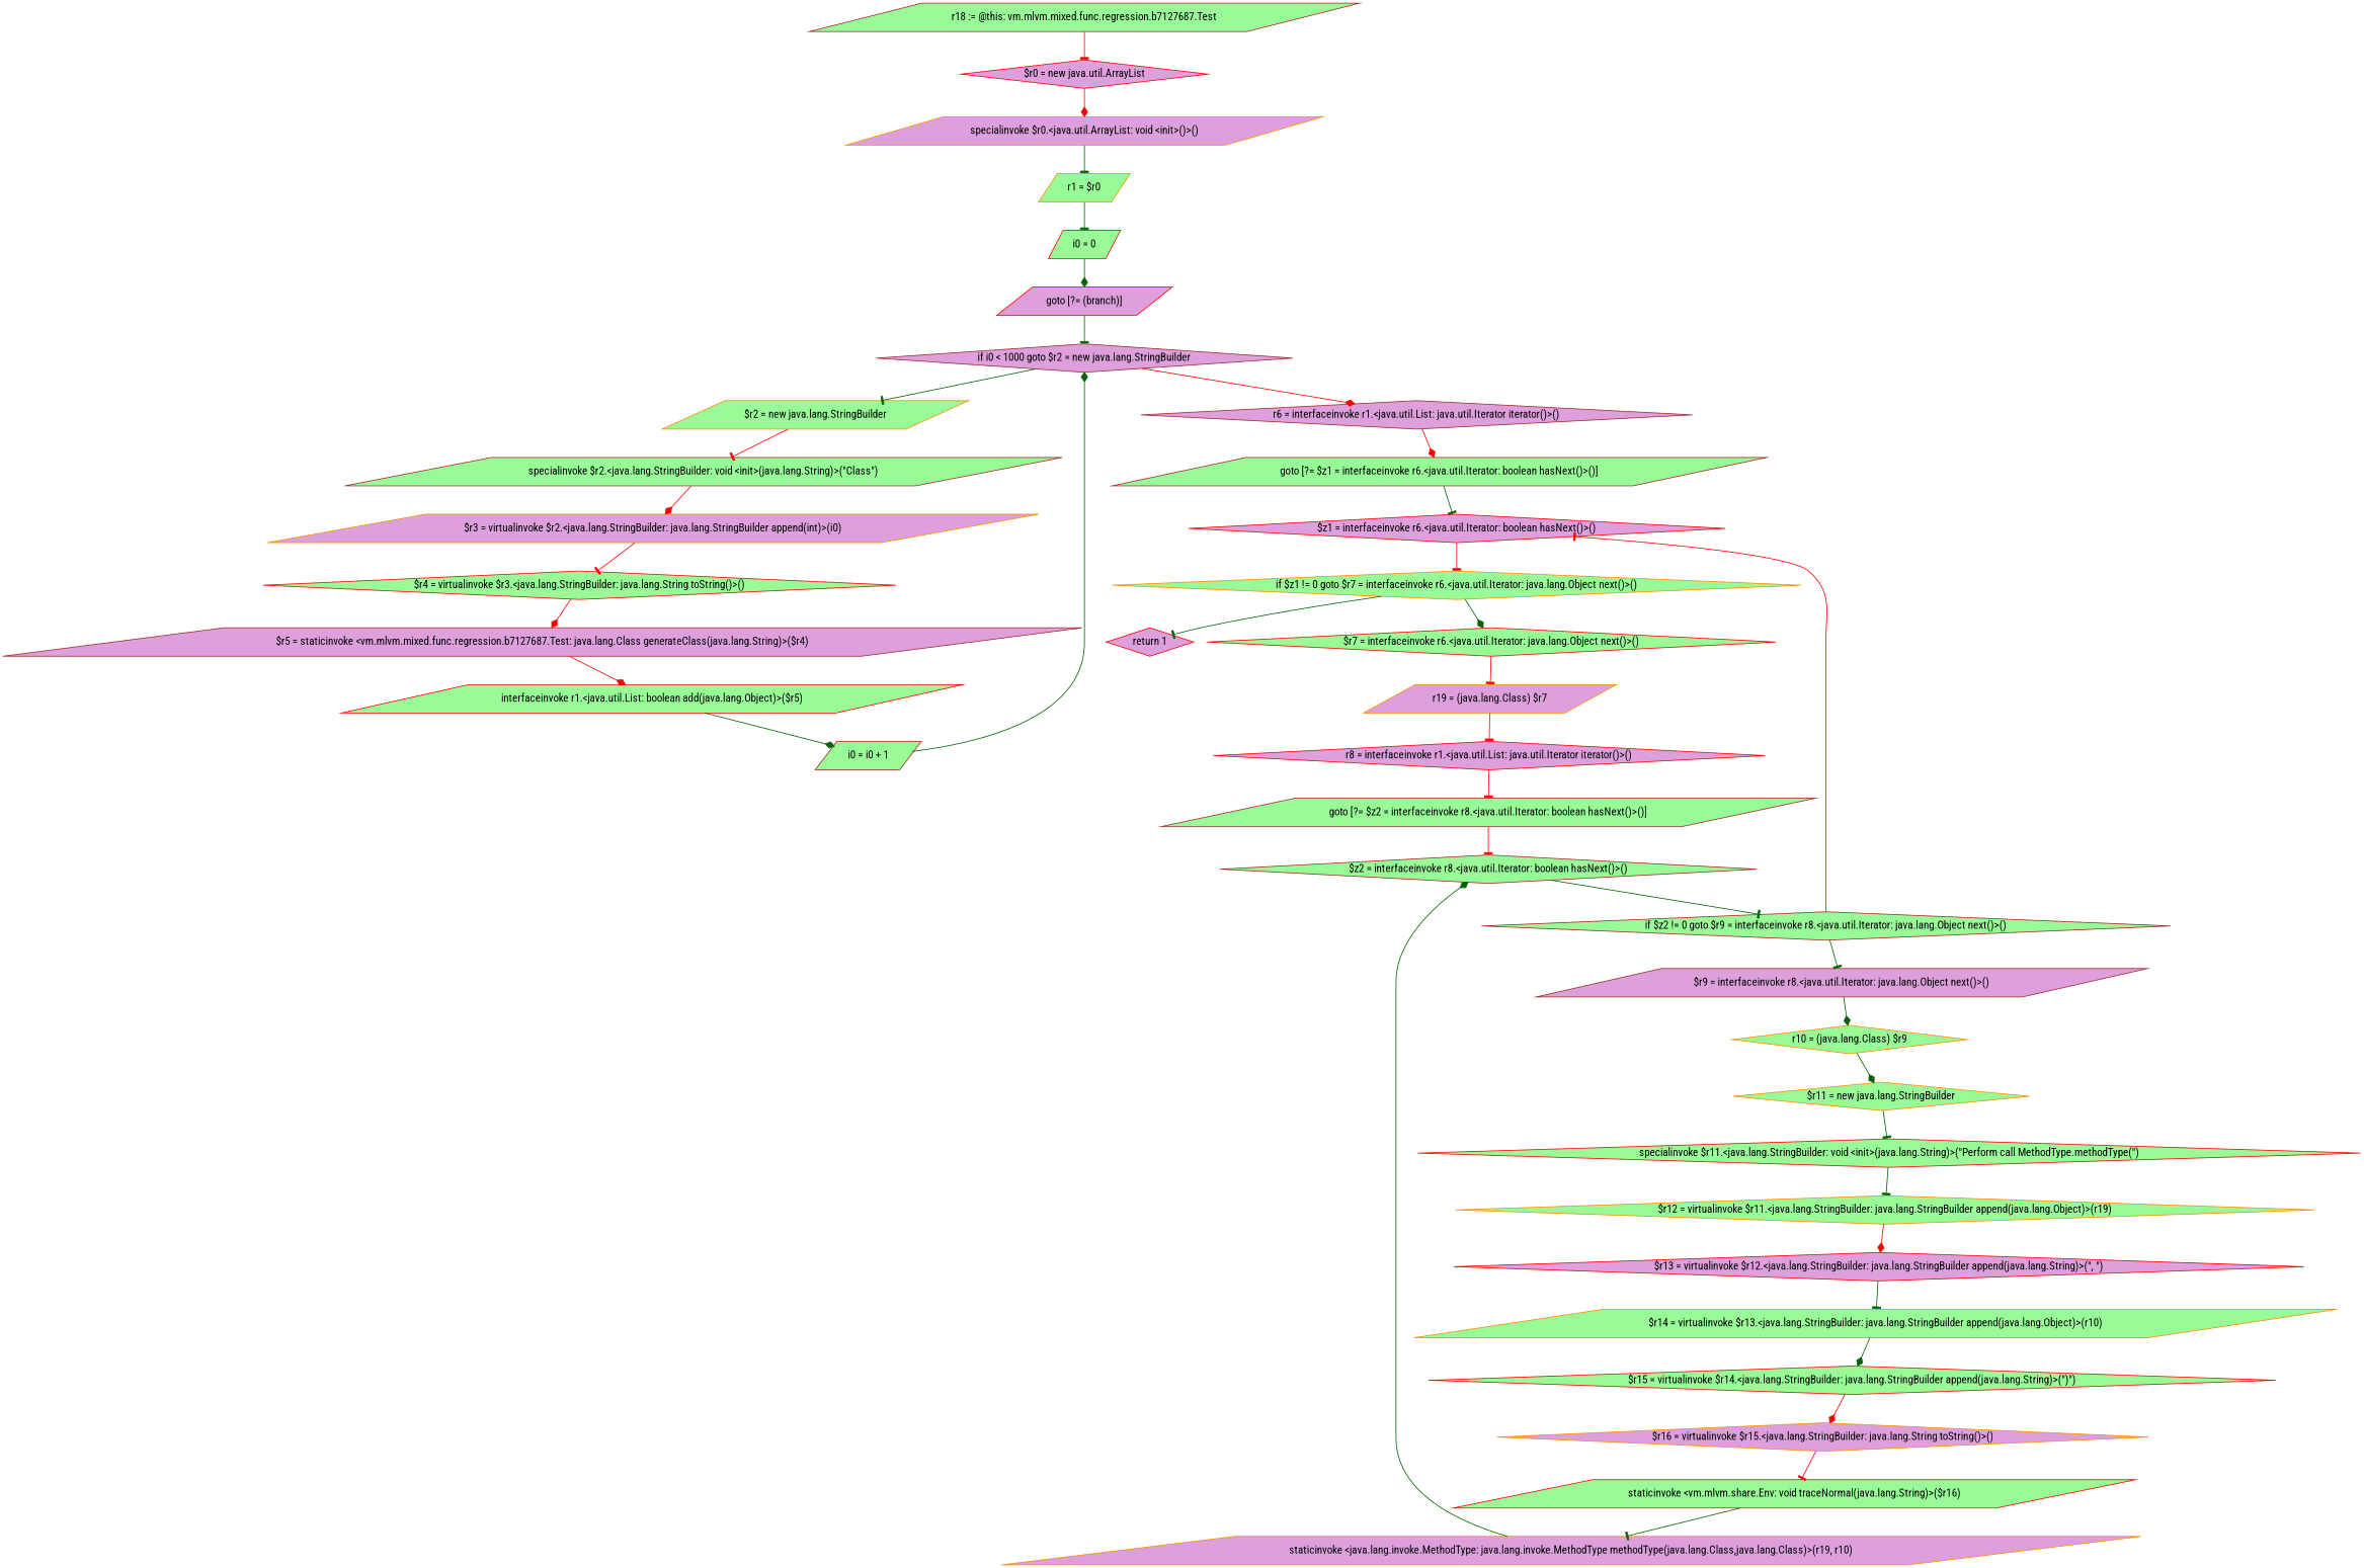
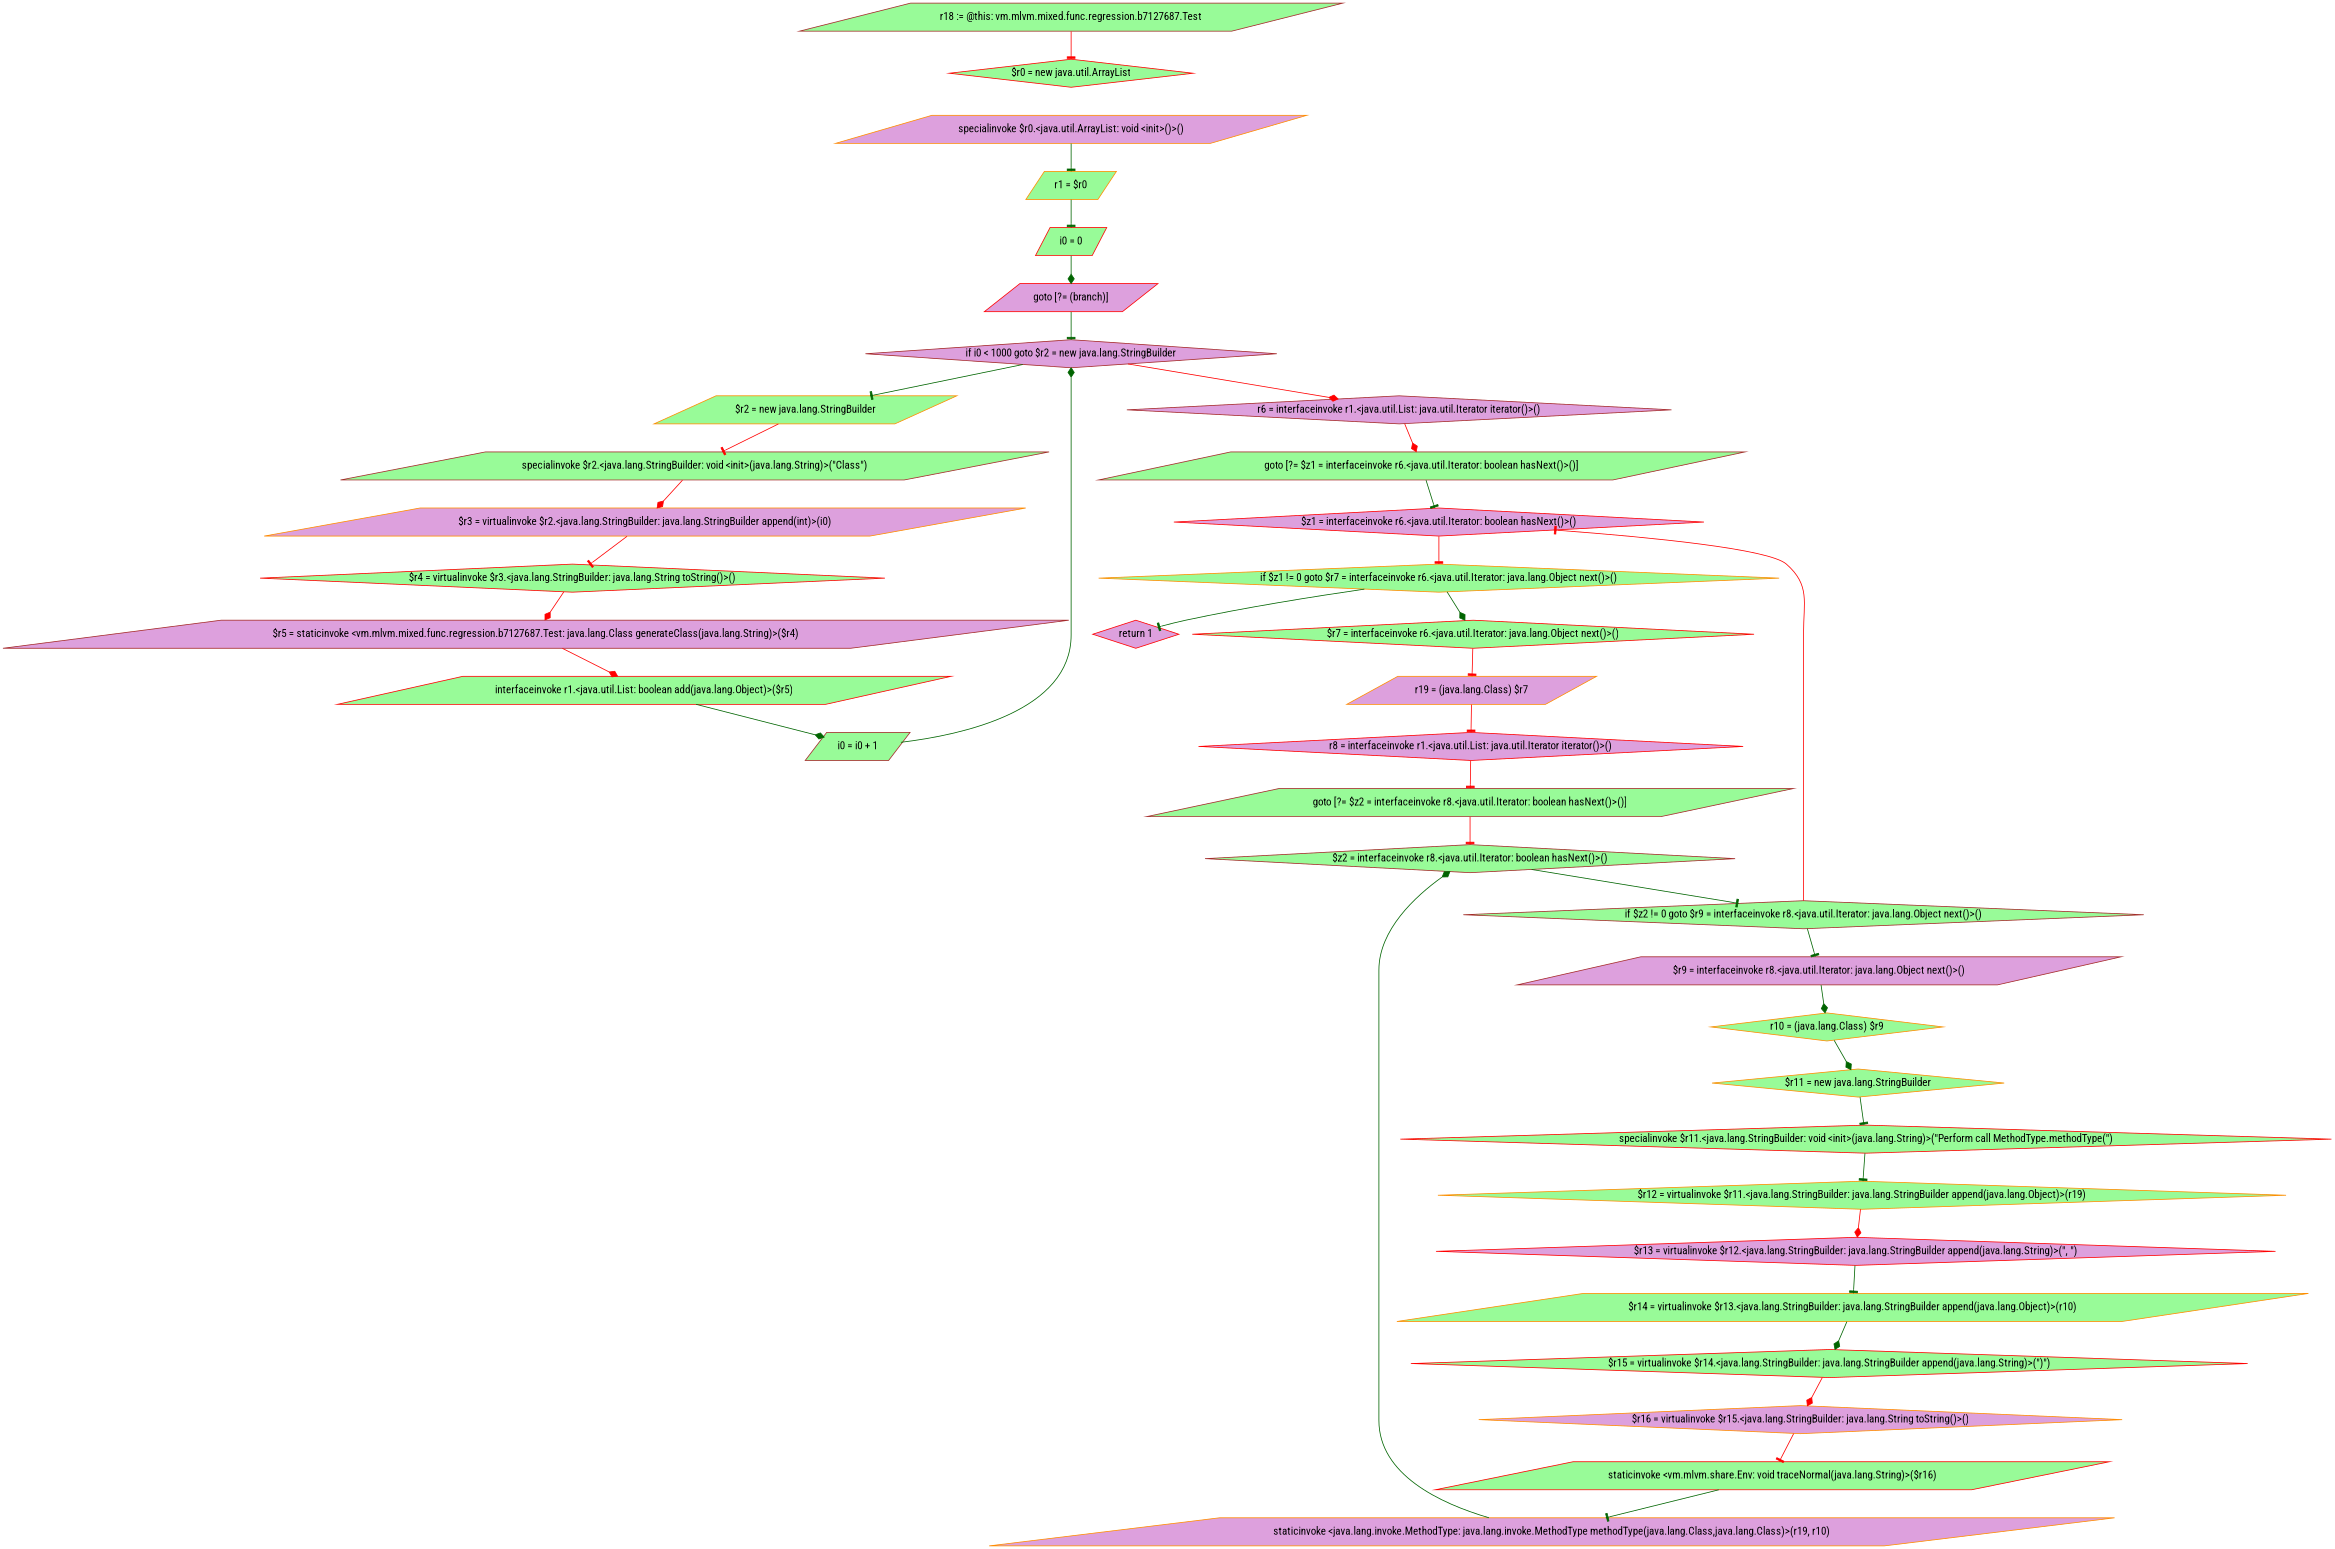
  digraph {
    fontname="Roboto Condensed"
    node [color=red fillcolor=palegreen fontname="Roboto Condensed" shape=parallelogram style=filled]
    edge [arrowhead=tee color=darkgreen fontname="Roboto Condensed"]
    "r18 := @this: vm.mlvm.mixed.func.regression.b7127687.Test" [color=brown]
-   "$r0 = new java.util.ArrayList" [fillcolor=plum shape=diamond]
+   "$r0 = new java.util.ArrayList" [shape=diamond]
    "specialinvoke $r0.<java.util.ArrayList: void <init>()>()" [color=darkorange fillcolor=plum]
    "r1 = $r0" [color=darkorange]
    "i0 = 0"
    "goto [?= (branch)]" [fillcolor=plum]
    "if i0 < 1000 goto $r2 = new java.lang.StringBuilder" [color=brown fillcolor=plum shape=diamond]
    "$r2 = new java.lang.StringBuilder" [color=darkorange]
    "r6 = interfaceinvoke r1.<java.util.List: java.util.Iterator iterator()>()" [color=brown fillcolor=plum shape=diamond]
    "specialinvoke $r2.<java.lang.StringBuilder: void <init>(java.lang.String)>(\"Class\")" [color=brown]
    "$r3 = virtualinvoke $r2.<java.lang.StringBuilder: java.lang.StringBuilder append(int)>(i0)" [color=darkorange fillcolor=plum]
    "$r4 = virtualinvoke $r3.<java.lang.StringBuilder: java.lang.String toString()>()" [shape=diamond]
    "$r5 = staticinvoke <vm.mlvm.mixed.func.regression.b7127687.Test: java.lang.Class generateClass(java.lang.String)>($r4)" [color=brown fillcolor=plum]
    "interfaceinvoke r1.<java.util.List: boolean add(java.lang.Object)>($r5)"
    "i0 = i0 + 1" [color=brown]
    "goto [?= $z1 = interfaceinvoke r6.<java.util.Iterator: boolean hasNext()>()]" [color=brown]
    "$z1 = interfaceinvoke r6.<java.util.Iterator: boolean hasNext()>()" [fillcolor=plum shape=diamond]
    "if $z1 != 0 goto $r7 = interfaceinvoke r6.<java.util.Iterator: java.lang.Object next()>()" [color=darkorange shape=diamond]
    "$r7 = interfaceinvoke r6.<java.util.Iterator: java.lang.Object next()>()" [shape=diamond]
    "r19 = (java.lang.Class) $r7" [color=darkorange fillcolor=plum]
    "r8 = interfaceinvoke r1.<java.util.List: java.util.Iterator iterator()>()" [fillcolor=plum shape=diamond]
    "goto [?= $z2 = interfaceinvoke r8.<java.util.Iterator: boolean hasNext()>()]" [color=brown]
    "$z2 = interfaceinvoke r8.<java.util.Iterator: boolean hasNext()>()" [color=brown shape=diamond]
    "if $z2 != 0 goto $r9 = interfaceinvoke r8.<java.util.Iterator: java.lang.Object next()>()" [color=brown shape=diamond]
    "$r9 = interfaceinvoke r8.<java.util.Iterator: java.lang.Object next()>()" [color=brown fillcolor=plum]
    "r10 = (java.lang.Class) $r9" [color=darkorange shape=diamond]
    "$r11 = new java.lang.StringBuilder" [color=darkorange shape=diamond]
    "specialinvoke $r11.<java.lang.StringBuilder: void <init>(java.lang.String)>(\"Perform call MethodType.methodType(\")" [shape=diamond]
    "$r12 = virtualinvoke $r11.<java.lang.StringBuilder: java.lang.StringBuilder append(java.lang.Object)>(r19)" [color=darkorange shape=diamond]
    "$r13 = virtualinvoke $r12.<java.lang.StringBuilder: java.lang.StringBuilder append(java.lang.String)>(\", \")" [fillcolor=plum shape=diamond]
    "$r14 = virtualinvoke $r13.<java.lang.StringBuilder: java.lang.StringBuilder append(java.lang.Object)>(r10)" [color=darkorange]
    "$r15 = virtualinvoke $r14.<java.lang.StringBuilder: java.lang.StringBuilder append(java.lang.String)>(\")\")" [shape=diamond]
    "$r16 = virtualinvoke $r15.<java.lang.StringBuilder: java.lang.String toString()>()" [color=darkorange fillcolor=plum shape=diamond]
    "staticinvoke <vm.mlvm.share.Env: void traceNormal(java.lang.String)>($r16)"
    "staticinvoke <java.lang.invoke.MethodType: java.lang.invoke.MethodType methodType(java.lang.Class,java.lang.Class)>(r19, r10)" [color=darkorange fillcolor=plum]
    "return 1" [fillcolor=plum shape=diamond]
    "r18 := @this: vm.mlvm.mixed.func.regression.b7127687.Test" -> "$r0 = new java.util.ArrayList" [color=red]
-   "$r0 = new java.util.ArrayList" -> "specialinvoke $r0.<java.util.ArrayList: void <init>()>()" [arrowhead=diamond color=red]
    "specialinvoke $r0.<java.util.ArrayList: void <init>()>()" -> "r1 = $r0"
    "r1 = $r0" -> "i0 = 0"
    "i0 = 0" -> "goto [?= (branch)]" [arrowhead=diamond]
    "goto [?= (branch)]" -> "if i0 < 1000 goto $r2 = new java.lang.StringBuilder"
    "if i0 < 1000 goto $r2 = new java.lang.StringBuilder" -> "$r2 = new java.lang.StringBuilder"
    "if i0 < 1000 goto $r2 = new java.lang.StringBuilder" -> "r6 = interfaceinvoke r1.<java.util.List: java.util.Iterator iterator()>()" [arrowhead=diamond color=red]
    "$r2 = new java.lang.StringBuilder" -> "specialinvoke $r2.<java.lang.StringBuilder: void <init>(java.lang.String)>(\"Class\")" [color=red]
    "r6 = interfaceinvoke r1.<java.util.List: java.util.Iterator iterator()>()" -> "goto [?= $z1 = interfaceinvoke r6.<java.util.Iterator: boolean hasNext()>()]" [arrowhead=diamond color=red]
    "specialinvoke $r2.<java.lang.StringBuilder: void <init>(java.lang.String)>(\"Class\")" -> "$r3 = virtualinvoke $r2.<java.lang.StringBuilder: java.lang.StringBuilder append(int)>(i0)" [arrowhead=diamond color=red]
    "$r3 = virtualinvoke $r2.<java.lang.StringBuilder: java.lang.StringBuilder append(int)>(i0)" -> "$r4 = virtualinvoke $r3.<java.lang.StringBuilder: java.lang.String toString()>()" [color=red]
    "$r4 = virtualinvoke $r3.<java.lang.StringBuilder: java.lang.String toString()>()" -> "$r5 = staticinvoke <vm.mlvm.mixed.func.regression.b7127687.Test: java.lang.Class generateClass(java.lang.String)>($r4)" [arrowhead=diamond color=red]
    "$r5 = staticinvoke <vm.mlvm.mixed.func.regression.b7127687.Test: java.lang.Class generateClass(java.lang.String)>($r4)" -> "interfaceinvoke r1.<java.util.List: boolean add(java.lang.Object)>($r5)" [arrowhead=diamond color=red]
    "interfaceinvoke r1.<java.util.List: boolean add(java.lang.Object)>($r5)" -> "i0 = i0 + 1" [arrowhead=diamond]
    "i0 = i0 + 1" -> "if i0 < 1000 goto $r2 = new java.lang.StringBuilder" [arrowhead=diamond]
    "goto [?= $z1 = interfaceinvoke r6.<java.util.Iterator: boolean hasNext()>()]" -> "$z1 = interfaceinvoke r6.<java.util.Iterator: boolean hasNext()>()"
    "$z1 = interfaceinvoke r6.<java.util.Iterator: boolean hasNext()>()" -> "if $z1 != 0 goto $r7 = interfaceinvoke r6.<java.util.Iterator: java.lang.Object next()>()" [color=red]
    "if $z1 != 0 goto $r7 = interfaceinvoke r6.<java.util.Iterator: java.lang.Object next()>()" -> "$r7 = interfaceinvoke r6.<java.util.Iterator: java.lang.Object next()>()" [arrowhead=diamond]
    "if $z1 != 0 goto $r7 = interfaceinvoke r6.<java.util.Iterator: java.lang.Object next()>()" -> "return 1"
    "$r7 = interfaceinvoke r6.<java.util.Iterator: java.lang.Object next()>()" -> "r19 = (java.lang.Class) $r7" [color=red]
    "r19 = (java.lang.Class) $r7" -> "r8 = interfaceinvoke r1.<java.util.List: java.util.Iterator iterator()>()" [color=red]
    "r8 = interfaceinvoke r1.<java.util.List: java.util.Iterator iterator()>()" -> "goto [?= $z2 = interfaceinvoke r8.<java.util.Iterator: boolean hasNext()>()]" [color=red]
    "goto [?= $z2 = interfaceinvoke r8.<java.util.Iterator: boolean hasNext()>()]" -> "$z2 = interfaceinvoke r8.<java.util.Iterator: boolean hasNext()>()" [color=red]
    "$z2 = interfaceinvoke r8.<java.util.Iterator: boolean hasNext()>()" -> "if $z2 != 0 goto $r9 = interfaceinvoke r8.<java.util.Iterator: java.lang.Object next()>()"
    "if $z2 != 0 goto $r9 = interfaceinvoke r8.<java.util.Iterator: java.lang.Object next()>()" -> "$z1 = interfaceinvoke r6.<java.util.Iterator: boolean hasNext()>()" [color=red]
    "if $z2 != 0 goto $r9 = interfaceinvoke r8.<java.util.Iterator: java.lang.Object next()>()" -> "$r9 = interfaceinvoke r8.<java.util.Iterator: java.lang.Object next()>()"
    "$r9 = interfaceinvoke r8.<java.util.Iterator: java.lang.Object next()>()" -> "r10 = (java.lang.Class) $r9" [arrowhead=diamond]
    "r10 = (java.lang.Class) $r9" -> "$r11 = new java.lang.StringBuilder" [arrowhead=diamond]
    "$r11 = new java.lang.StringBuilder" -> "specialinvoke $r11.<java.lang.StringBuilder: void <init>(java.lang.String)>(\"Perform call MethodType.methodType(\")"
    "specialinvoke $r11.<java.lang.StringBuilder: void <init>(java.lang.String)>(\"Perform call MethodType.methodType(\")" -> "$r12 = virtualinvoke $r11.<java.lang.StringBuilder: java.lang.StringBuilder append(java.lang.Object)>(r19)"
    "$r12 = virtualinvoke $r11.<java.lang.StringBuilder: java.lang.StringBuilder append(java.lang.Object)>(r19)" -> "$r13 = virtualinvoke $r12.<java.lang.StringBuilder: java.lang.StringBuilder append(java.lang.String)>(\", \")" [arrowhead=diamond color=red]
    "$r13 = virtualinvoke $r12.<java.lang.StringBuilder: java.lang.StringBuilder append(java.lang.String)>(\", \")" -> "$r14 = virtualinvoke $r13.<java.lang.StringBuilder: java.lang.StringBuilder append(java.lang.Object)>(r10)"
    "$r14 = virtualinvoke $r13.<java.lang.StringBuilder: java.lang.StringBuilder append(java.lang.Object)>(r10)" -> "$r15 = virtualinvoke $r14.<java.lang.StringBuilder: java.lang.StringBuilder append(java.lang.String)>(\")\")" [arrowhead=diamond]
    "$r15 = virtualinvoke $r14.<java.lang.StringBuilder: java.lang.StringBuilder append(java.lang.String)>(\")\")" -> "$r16 = virtualinvoke $r15.<java.lang.StringBuilder: java.lang.String toString()>()" [arrowhead=diamond color=red]
    "$r16 = virtualinvoke $r15.<java.lang.StringBuilder: java.lang.String toString()>()" -> "staticinvoke <vm.mlvm.share.Env: void traceNormal(java.lang.String)>($r16)" [color=red]
    "staticinvoke <vm.mlvm.share.Env: void traceNormal(java.lang.String)>($r16)" -> "staticinvoke <java.lang.invoke.MethodType: java.lang.invoke.MethodType methodType(java.lang.Class,java.lang.Class)>(r19, r10)"
    "staticinvoke <java.lang.invoke.MethodType: java.lang.invoke.MethodType methodType(java.lang.Class,java.lang.Class)>(r19, r10)" -> "$z2 = interfaceinvoke r8.<java.util.Iterator: boolean hasNext()>()" [arrowhead=diamond]
  }
